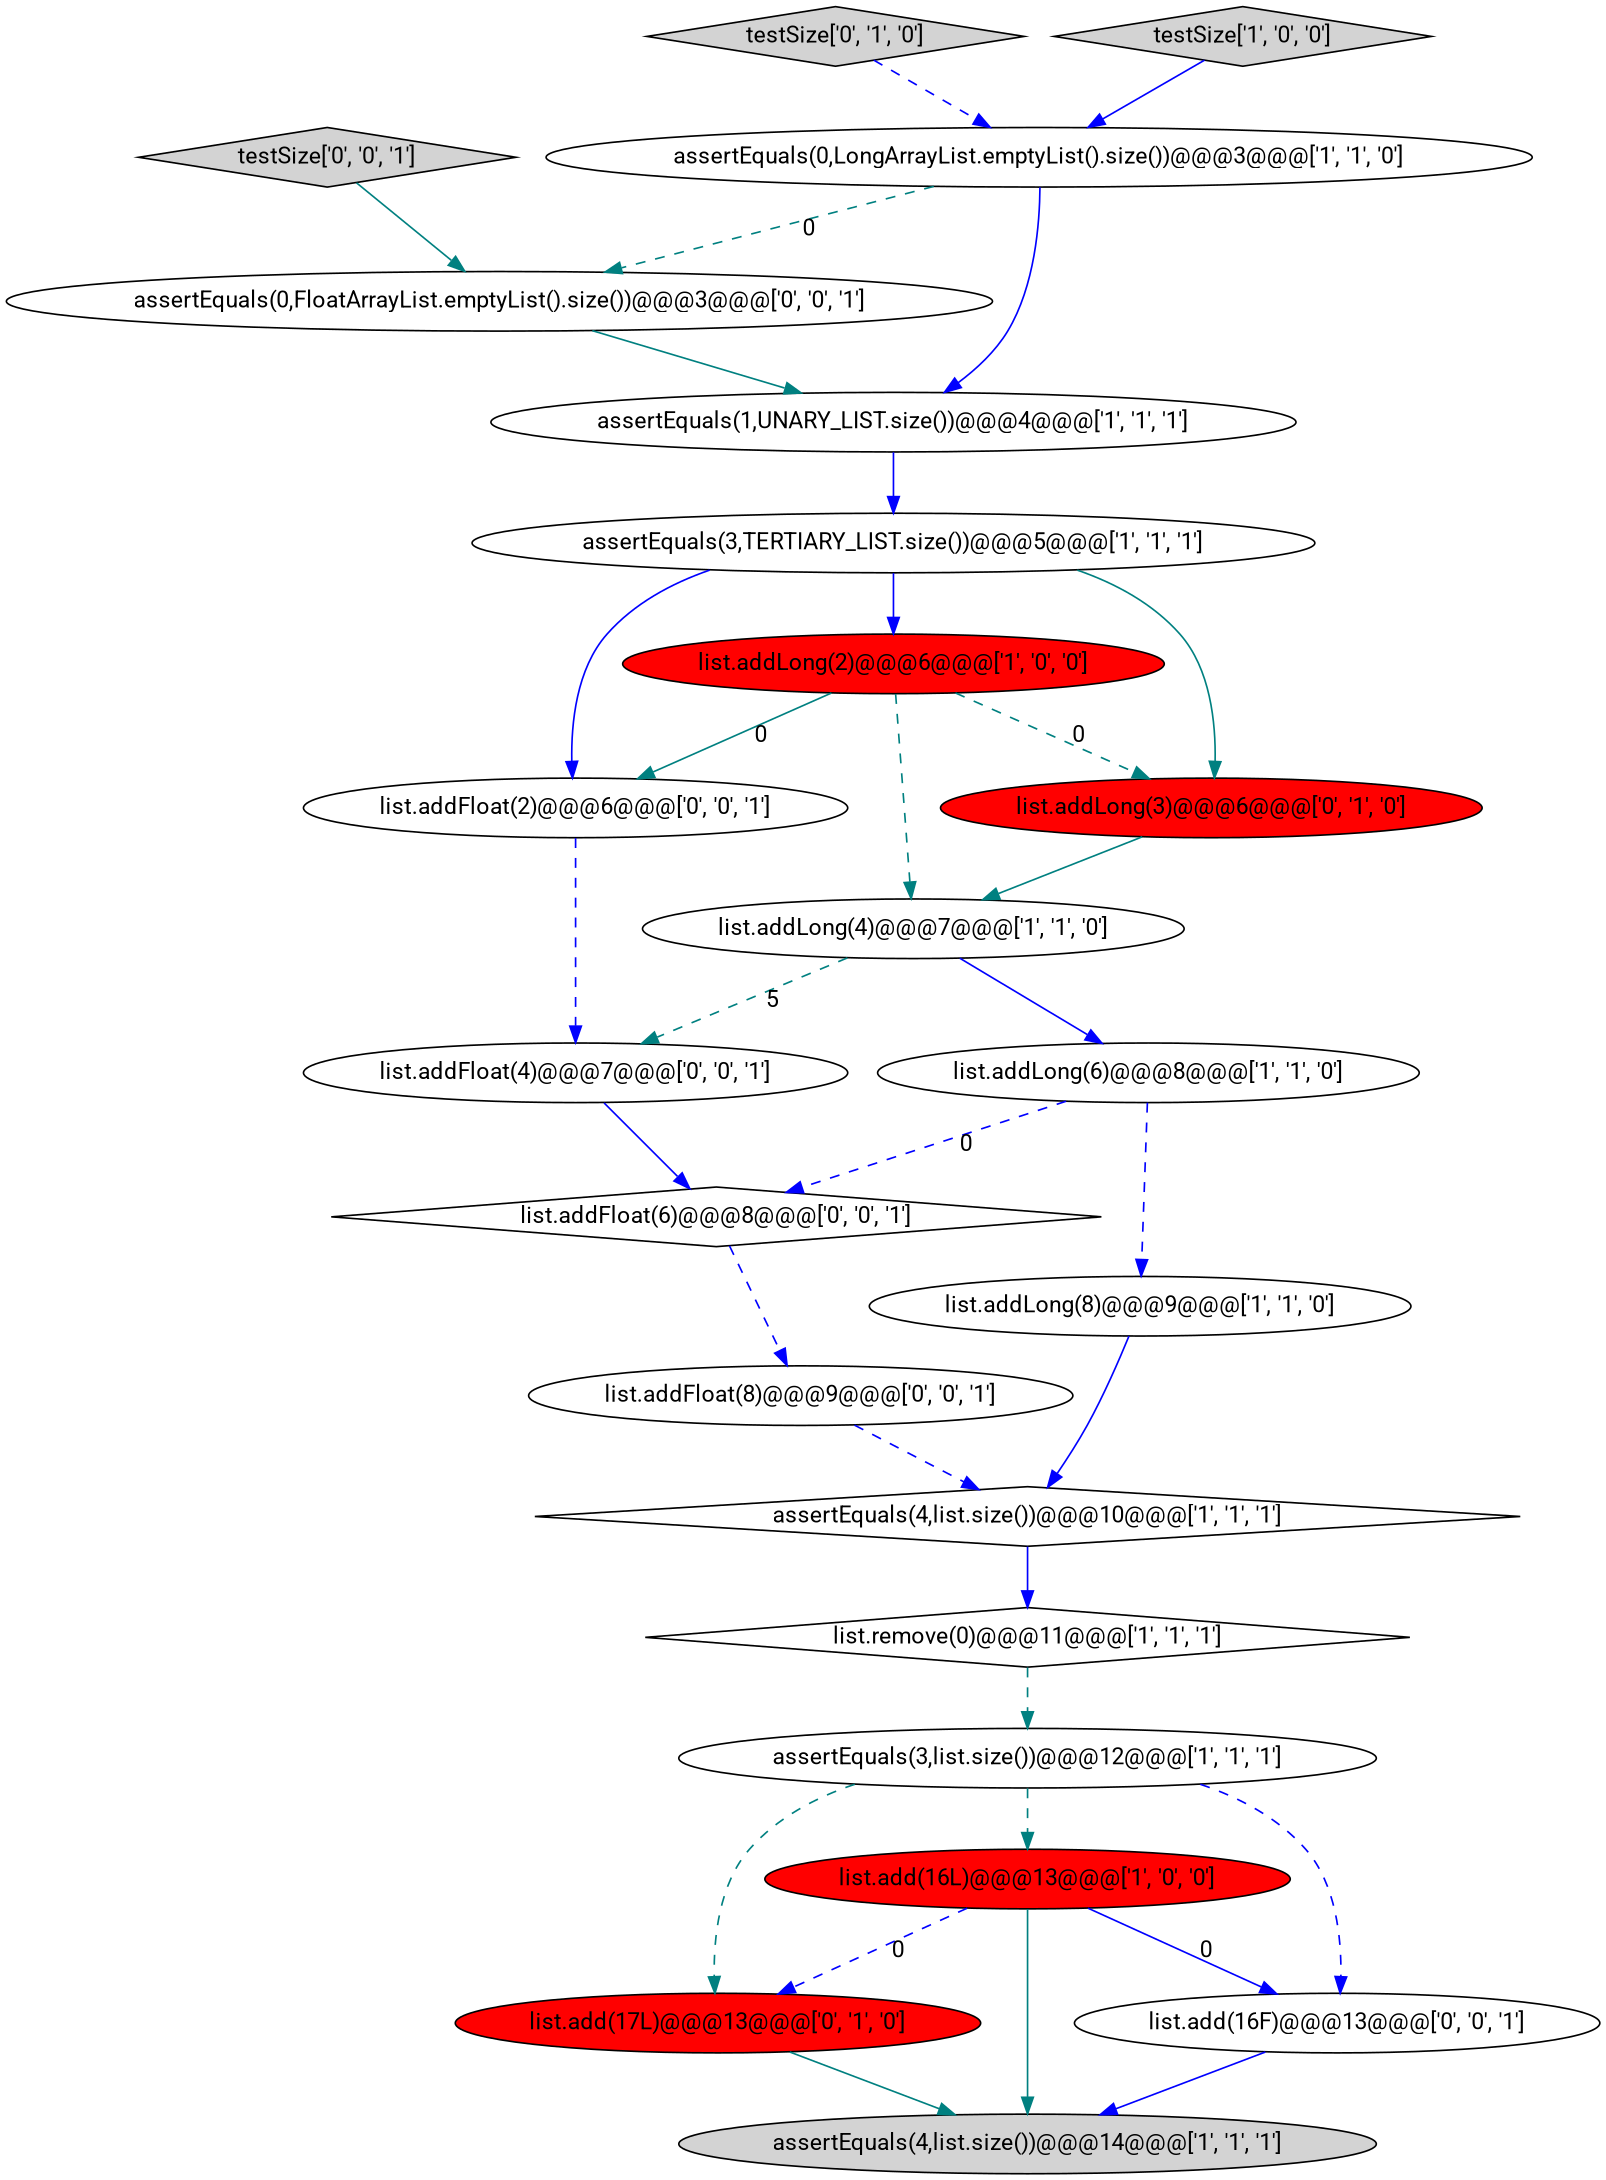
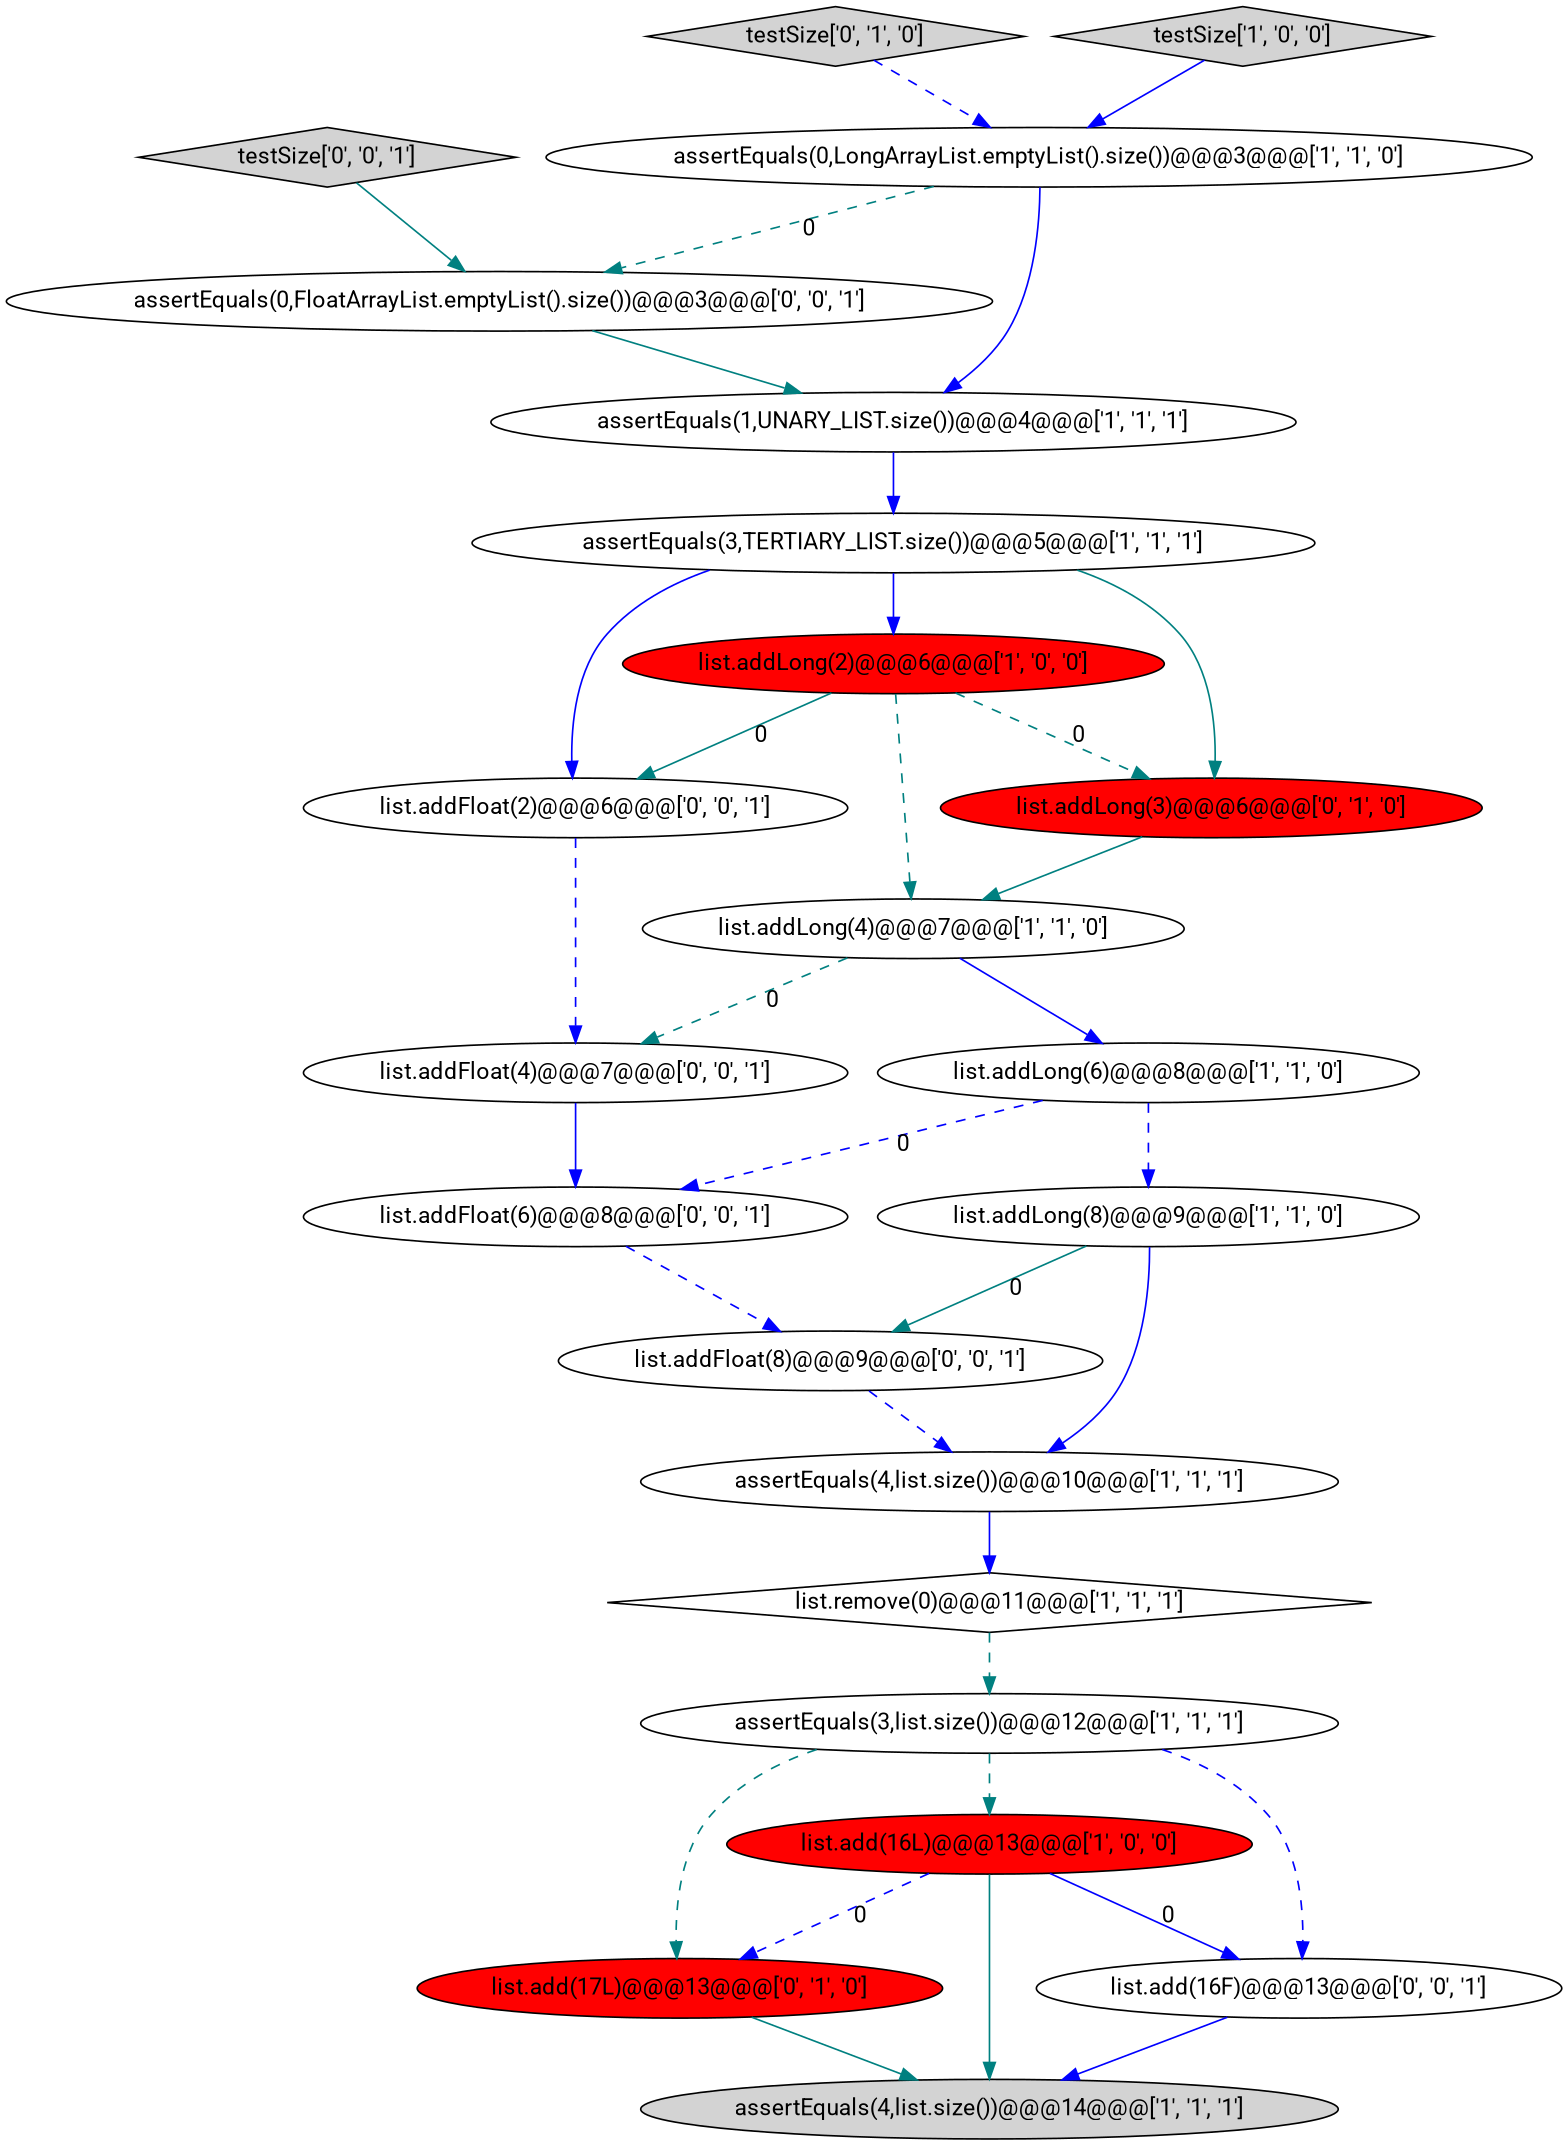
  digraph {
    fontname=Roboto
    node [fillcolor=white fontname=Roboto shape=ellipse style=filled]
    edge [color=blue fontname=Roboto style=solid]
    n1 [label="assertEquals(0,FloatArrayList.emptyList().size())@@@3@@@['0', '0', '1']"]
    n2 [label="assertEquals(1,UNARY_LIST.size())@@@4@@@['1', '1', '1']"]
    n3 [label="assertEquals(3,TERTIARY_LIST.size())@@@5@@@['1', '1', '1']"]
    n4 [fillcolor=red label="list.addLong(2)@@@6@@@['1', '0', '0']"]
    n5 [label="list.addFloat(2)@@@6@@@['0', '0', '1']"]
    n6 [fillcolor=red label="list.addLong(3)@@@6@@@['0', '1', '0']"]
    n7 [label="list.addLong(4)@@@7@@@['1', '1', '0']"]
    n8 [label="list.addFloat(4)@@@7@@@['0', '0', '1']"]
    n9 [label="list.addLong(6)@@@8@@@['1', '1', '0']"]
    n10 [fillcolor=lightgray label="testSize['0', '1', '0']" shape=diamond]
    n11 [label="assertEquals(0,LongArrayList.emptyList().size())@@@3@@@['1', '1', '0']"]
    n12 [label="list.remove(0)@@@11@@@['1', '1', '1']" shape=diamond]
    n13 [label="assertEquals(3,list.size())@@@12@@@['1', '1', '1']"]
    n14 [fillcolor=red label="list.add(17L)@@@13@@@['0', '1', '0']"]
    n15 [fillcolor=red label="list.add(16L)@@@13@@@['1', '0', '0']"]
    n16 [label="list.add(16F)@@@13@@@['0', '0', '1']"]
    n17 [fillcolor=lightgray label="assertEquals(4,list.size())@@@14@@@['1', '1', '1']"]
-   n18 [label="list.addFloat(6)@@@8@@@['0', '0', '1']" shape=diamond]
+   n18 [label="list.addFloat(6)@@@8@@@['0', '0', '1']"]
    n19 [label="list.addFloat(8)@@@9@@@['0', '0', '1']"]
    n20 [fillcolor=lightgray label="testSize['1', '0', '0']" shape=diamond]
-   n21 [label="assertEquals(4,list.size())@@@10@@@['1', '1', '1']" shape=diamond]
+   n21 [label="assertEquals(4,list.size())@@@10@@@['1', '1', '1']"]
    n22 [label="list.addLong(8)@@@9@@@['1', '1', '0']"]
    n23 [fillcolor=lightgray label="testSize['0', '0', '1']" shape=diamond]
    n1 -> n2 [color=teal]
    n2 -> n3
    n3 -> n4
    n3 -> n5
    n3 -> n6 [color=teal]
    n4 -> n5 [color=teal label=0]
    n4 -> n6 [color=teal label=0 style=dashed]
    n4 -> n7 [color=teal style=dashed]
    n5 -> n8 [style=dashed]
    n6 -> n7 [color=teal]
-   n7 -> n8 [color=teal label=5 style=dashed]
+   n7 -> n8 [color=teal label=0 style=dashed]
    n7 -> n9
    n8 -> n18
    n9 -> n18 [label=0 style=dashed]
    n9 -> n22 [style=dashed]
    n10 -> n11 [style=dashed]
    n11 -> n1 [color=teal label=0 style=dashed]
    n11 -> n2
    n12 -> n13 [color=teal style=dashed]
    n13 -> n14 [color=teal style=dashed]
    n13 -> n15 [color=teal style=dashed]
    n13 -> n16 [style=dashed]
    n14 -> n17 [color=teal]
    n15 -> n14 [label=0 style=dashed]
    n15 -> n16 [label=0]
    n15 -> n17 [color=teal]
    n16 -> n17
    n18 -> n19 [style=dashed]
    n19 -> n21 [style=dashed]
    n20 -> n11
    n21 -> n12
+   n22 -> n19 [color=teal label=0]
    n22 -> n21
    n23 -> n1 [color=teal]
  }
